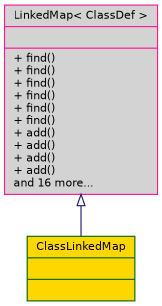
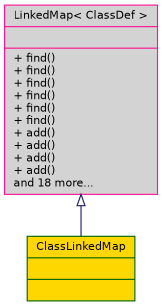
  digraph {
    node [fontname=Helvetica fontsize=10 shape=record style=filled]
    n1 [color=darkgreen fillcolor=gold fontcolor=black height=0.2 label="{ClassLinkedMap\n||}" width=0.4]
-   n2 [color=deeppink fillcolor=lightgrey height=0.2 label="{LinkedMap\< ClassDef \>\n||+ find()\l+ find()\l+ find()\l+ find()\l+ find()\l+ find()\l+ add()\l+ add()\l+ add()\l+ add()\land 16 more...\l}" width=0.4]
+   n2 [color=deeppink fillcolor=lightgrey height=0.2 label="{LinkedMap\< ClassDef \>\n||+ find()\l+ find()\l+ find()\l+ find()\l+ find()\l+ find()\l+ add()\l+ add()\l+ add()\l+ add()\land 18 more...\l}" width=0.4]
    n2 -> n1 [arrowtail=onormal color=midnightblue dir=back fontname=Helvetica fontsize=10 labelfontname=Helvetica labelfontsize=10 style=solid]
  }
